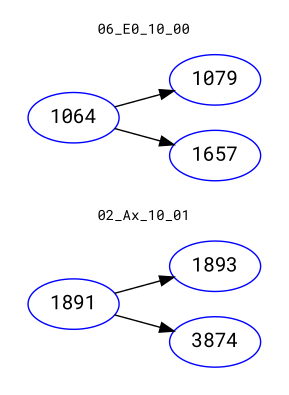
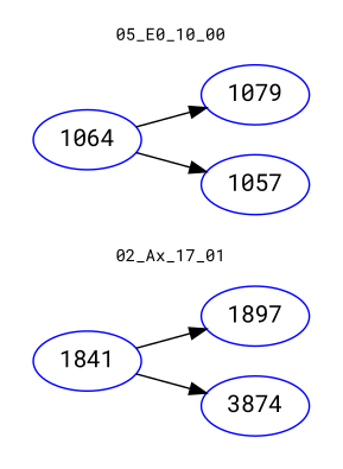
  digraph {
    fontname="Roboto Mono"
    rankdir=LR
    node [color=blue fontname="Roboto Mono"]
    edge [color=black fontname="Roboto Mono"]
-   n1 [label=1891]
+   n1 [label=1841]
    n2 [label=3874]
-   n3 [label=1893]
+   n3 [label=1897]
    n4 [label=1064]
-   n5 [label=1657]
+   n5 [label=1057]
    n6 [label=1079]
    subgraph cluster_1 {
      color=white
      fontsize=10
-     label="02_Ax_10_01"
+     label="02_Ax_17_01"
      n1
      n2
      n3
    }
    subgraph cluster_2 {
      color=white
      fontsize=10
-     label="06_E0_10_00"
+     label="05_E0_10_00"
      n4
      n5
      n6
    }
    n1 -> n2
    n1 -> n3
    n4 -> n5
    n4 -> n6
  }
